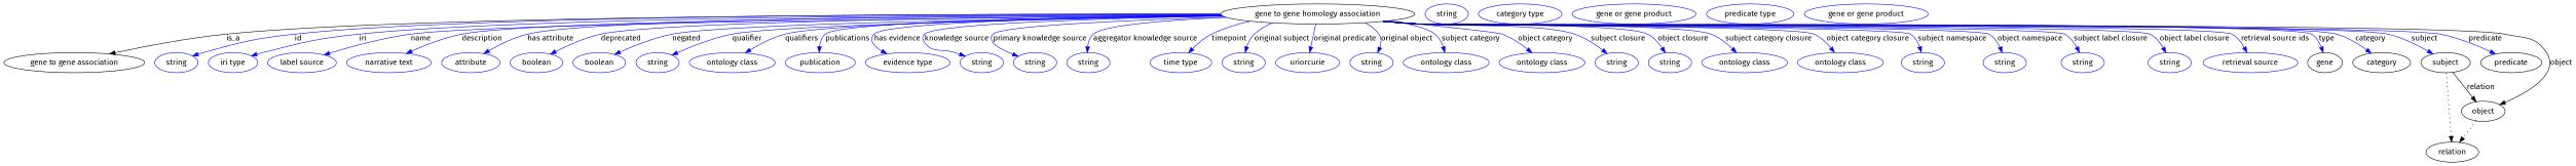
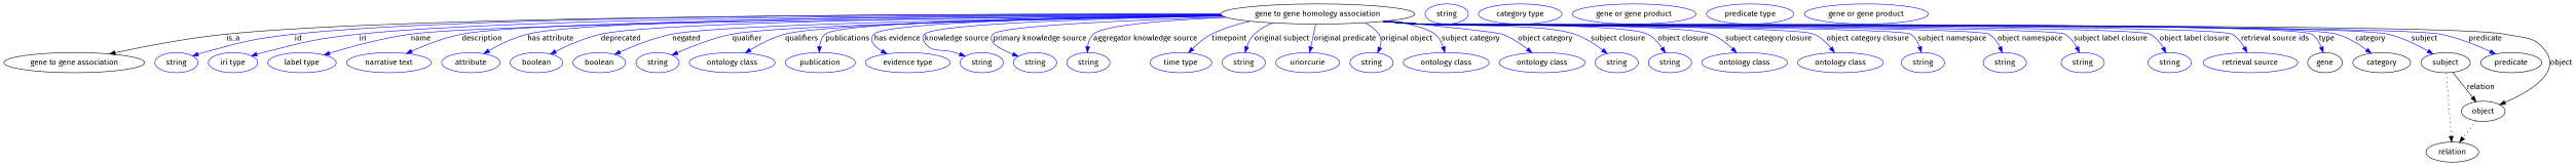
  digraph {
    fontname="Fira Sans"
    node [fontname="Fira Sans" color=blue]
    edge [fontname="Fira Sans" color=blue style=solid]
    n1 [height=0.5 label="gene to gene homology association" width=4.8024 color=""]
    "gene to gene association" [height=0.5 width=3.4844 color=""]
    n3 [height=0.5 label=string width=1.0652]
    n4 [height=0.5 label="iri type" width=1.2277]
-   n5 [height=0.5 label="label source" width=1.5707]
+   n5 [height=0.5 label="label type" width=1.5707]
    n6 [height=0.5 label="narrative text" width=2.0943]
    n7 [height=0.5 label=attribute width=1.4443]
    n8 [height=0.5 label=boolean width=1.2999]
    n9 [height=0.5 label=boolean width=1.2999]
    n10 [height=0.5 label=string width=1.0652]
    n11 [height=0.5 label="ontology class" width=2.1304]
    n12 [height=0.5 label=publication width=1.7332]
    n13 [height=0.5 label="evidence type" width=2.0943]
    n14 [height=0.5 label=string width=1.0652]
    n15 [height=0.5 label=string width=1.0652]
    n16 [height=0.5 label=string width=1.0652]
    n17 [height=0.5 label="time type" width=1.5346]
    n18 [height=0.5 label=string width=1.0652]
    n19 [height=0.5 label=uriorcurie width=1.5887]
    n20 [height=0.5 label=string width=1.0652]
    n21 [height=0.5 label="ontology class" width=2.1304]
    n22 [height=0.5 label="ontology class" width=2.1304]
    n23 [height=0.5 label=string width=1.0652]
    n24 [height=0.5 label=string width=1.0652]
    n25 [height=0.5 label="ontology class" width=2.1304]
    n26 [height=0.5 label="ontology class" width=2.1304]
    n27 [height=0.5 label=string width=1.0652]
    n28 [height=0.5 label=string width=1.0652]
    n29 [height=0.5 label=string width=1.0652]
    n30 [height=0.5 label=string width=1.0652]
    n31 [height=0.5 label="retrieval source" width=2.347]
    n32 [height=0.5 label=gene width=0.86659 color=""]
    category [height=0.5 width=1.4263 color=""]
    subject [height=0.5 width=1.2277 color=""]
    predicate [height=0.5 width=1.5165 color=""]
    object [height=0.5 width=1.0832 color=""]
    relation [height=0.5 width=1.2999 color=""]
    n38 [height=0.5 label=string width=1.0652]
    n39 [height=0.5 label="category type" width=2.0762]
    n40 [height=0.5 label="gene or gene product" width=3.0692]
    n41 [height=0.5 label="predicate type" width=2.1665]
    n42 [height=0.5 label="gene or gene product" width=3.0692]
    n1 -> "gene to gene association" [label=is_a color="" style=""]
    n1 -> n3 [label=id]
    n1 -> n4 [label=iri]
    n1 -> n5 [label=name]
    n1 -> n6 [label=description]
    n1 -> n7 [label="has attribute"]
    n1 -> n8 [label=deprecated]
    n1 -> n9 [label=negated]
    n1 -> n10 [label=qualifier]
    n1 -> n11 [label=qualifiers]
    n1 -> n12 [label=publications]
    n1 -> n13 [label="has evidence"]
    n1 -> n14 [label="knowledge source"]
    n1 -> n15 [label="primary knowledge source"]
    n1 -> n16 [label="aggregator knowledge source"]
    n1 -> n17 [label=timepoint]
    n1 -> n18 [label="original subject"]
    n1 -> n19 [label="original predicate"]
    n1 -> n20 [label="original object"]
    n1 -> n21 [label="subject category"]
    n1 -> n22 [label="object category"]
    n1 -> n23 [label="subject closure"]
    n1 -> n24 [label="object closure"]
    n1 -> n25 [label="subject category closure"]
    n1 -> n26 [label="object category closure"]
    n1 -> n27 [label="subject namespace"]
    n1 -> n28 [label="object namespace"]
    n1 -> n29 [label="subject label closure"]
    n1 -> n30 [label="object label closure"]
    n1 -> n31 [label="retrieval source ids"]
    n1 -> n32 [label=type]
    n1 -> category [label=category]
    n1 -> subject [label=subject]
    n1 -> predicate [label=predicate]
    n1 -> object [color=black label=object]
    subject -> object [label=relation color="" style=""]
    subject -> relation [style=dotted color=""]
    object -> relation [style=dotted color=""]
  }
